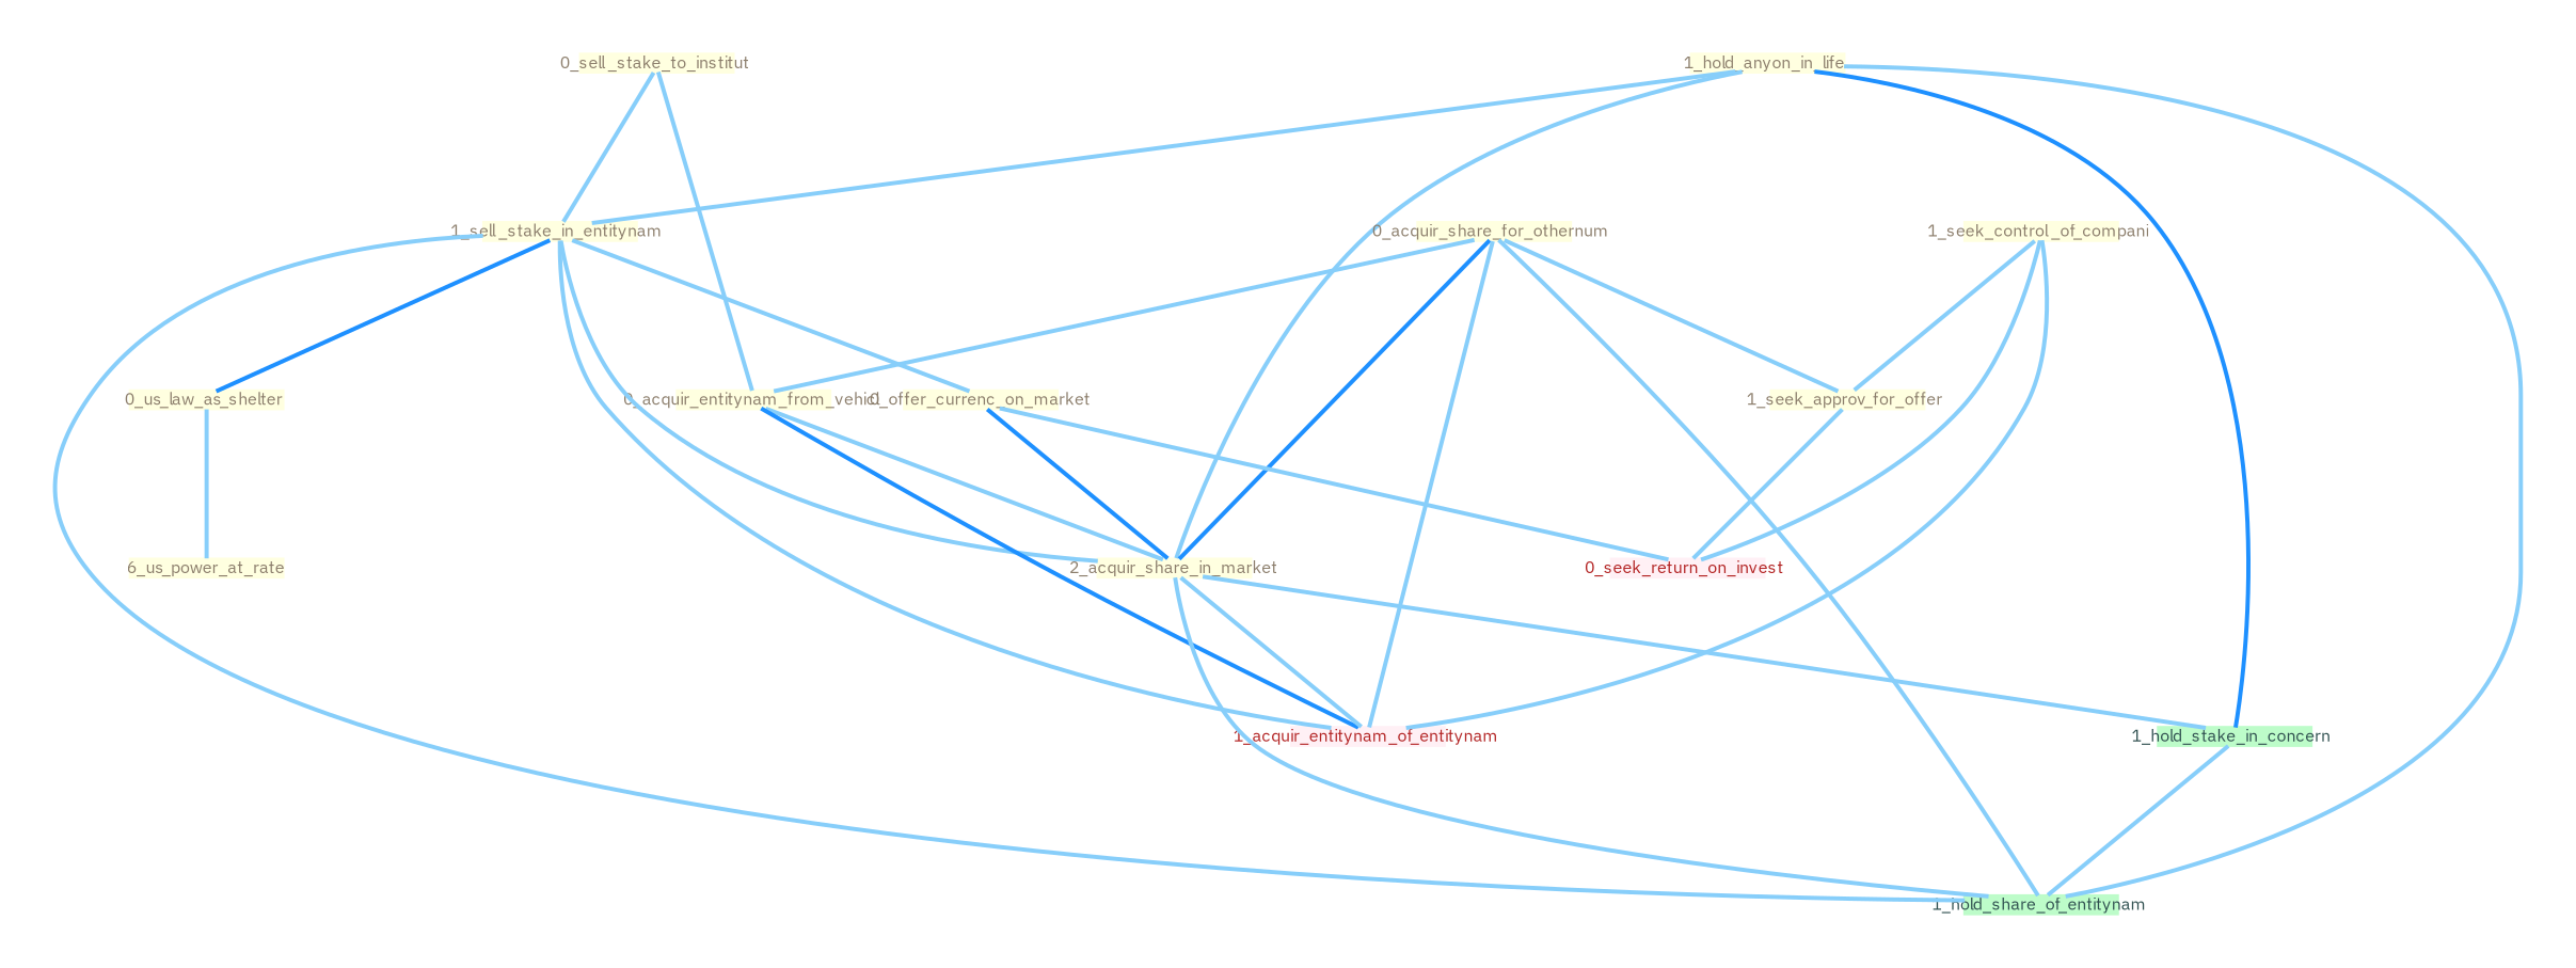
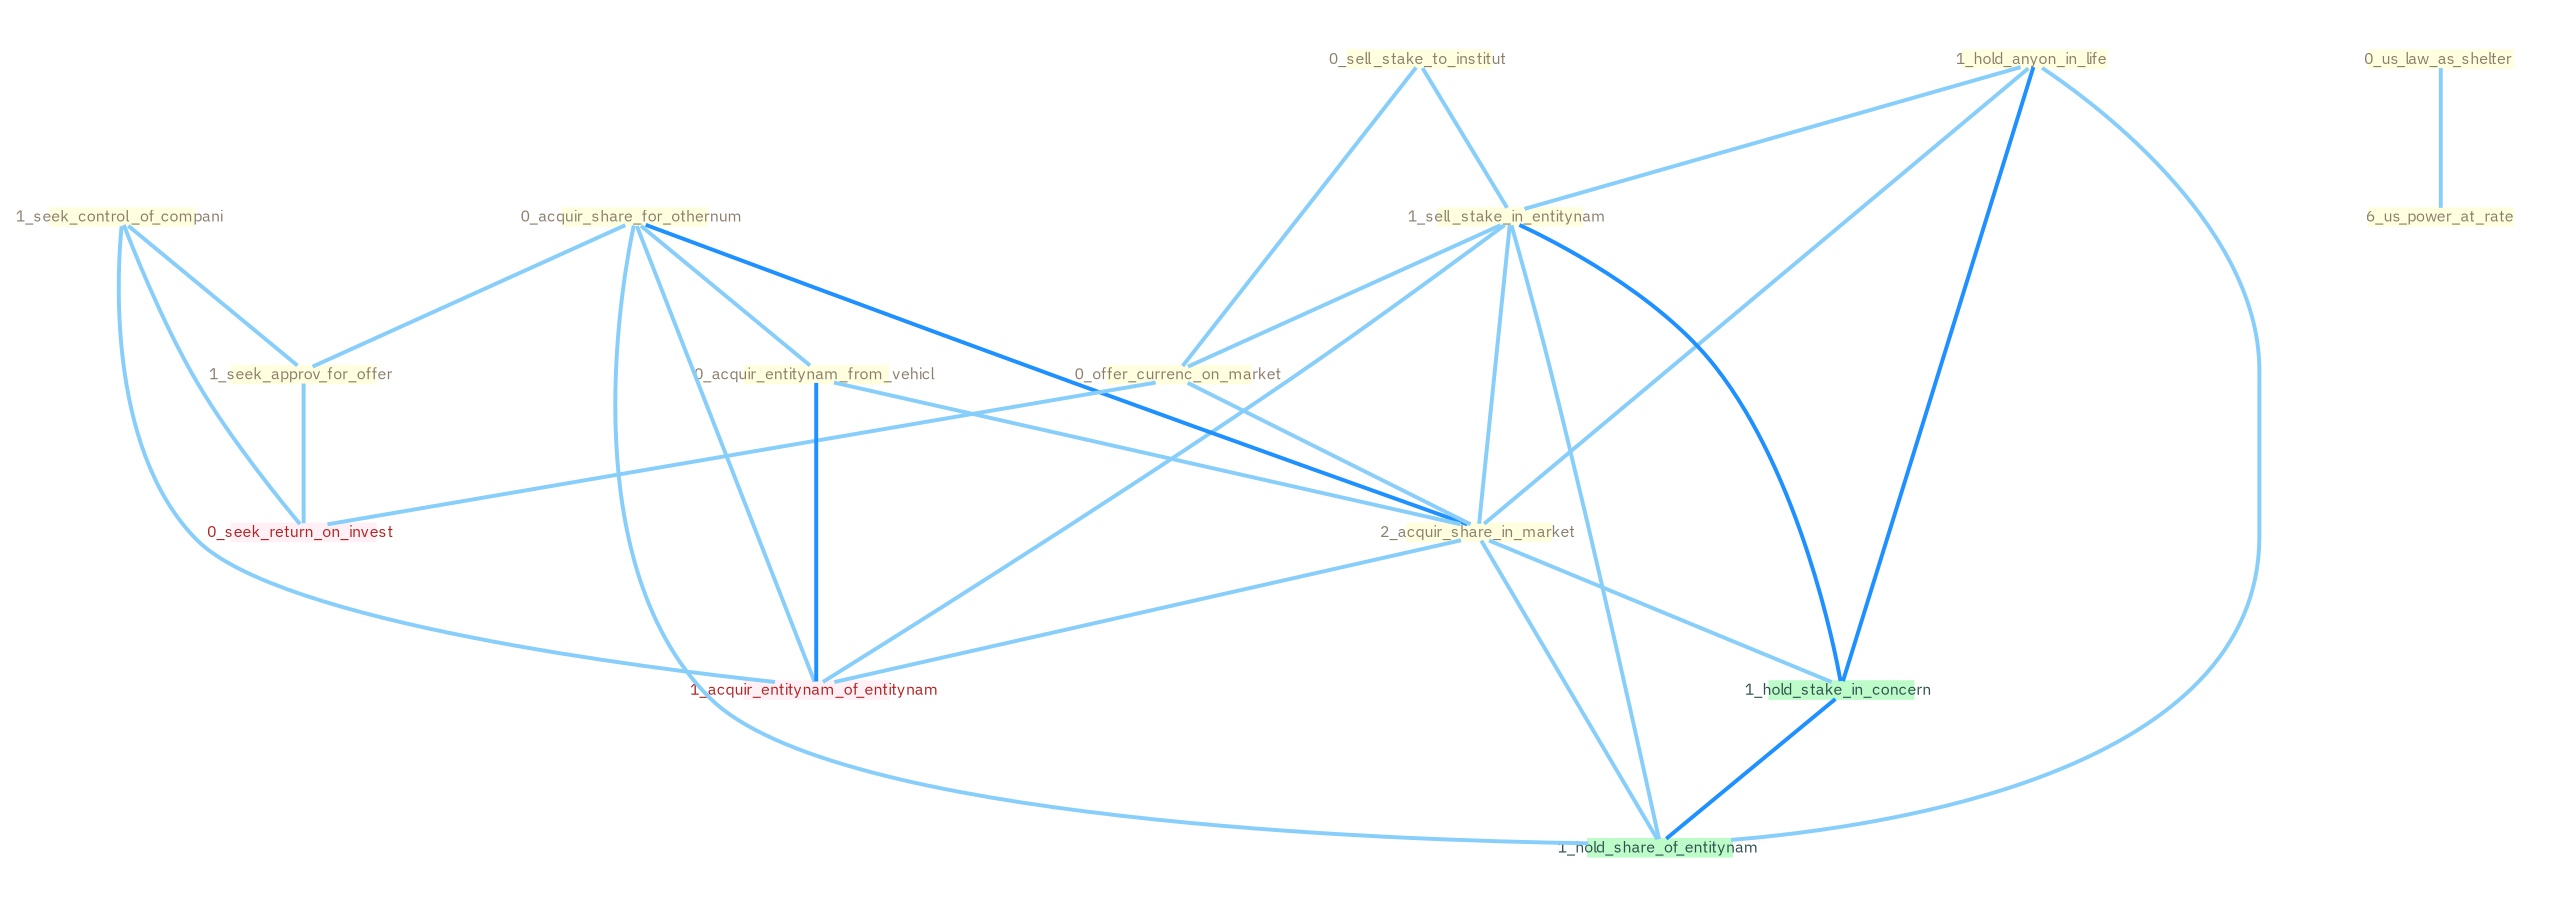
  graph {
    fontname="IBM Plex Sans"
    node [color="#ffffe0" fixedsize=true fontcolor="#8b7d6b" fontname="IBM Plex Sans" fontsize=4 shape=polygon style=filled]
    edge [color="#87cefa" fontname="IBM Plex Sans" w=1]
    "1_hold_anyon_in_life " [height=.06 width=.5]
    n2 [height=.06 label="0_sell_stake_to_institut" width=.5]
    "1_sell_stake_in_entitynam " [height=.06 width=.5]
    "0_us_law_as_shelter " [height=.06 width=.5]
    "0_acquir_share_for_othernum " [height=.06 width=.5]
    n6 [height=.06 label="0_offer_currenc_on_market" width=.5]
    "1_seek_control_of_compani " [height=.06 width=.5]
    "0_acquir_entitynam_from_vehicl " [height=.06 width=.5]
    n9 [height=.06 label="2_acquir_share_in_market" width=.5]
    n10 [height=.06 label="6_us_power_at_rate" width=.5]
    "1_seek_approv_for_offer " [height=.06 width=.5]
    "0_seek_return_on_invest " [color="#fff0f5" fontcolor="#b22222" height=.06 width=.5]
    "1_acquir_entitynam_of_entitynam " [color="#fff0f5" fontcolor="#b22222" height=.06 width=.5]
    "1_hold_stake_in_concern " [color="#BDFCC9" fontcolor="#2f4f4f" height=.06 width=.5]
    "1_hold_share_of_entitynam " [color="#BDFCC9" fontcolor="#2f4f4f" height=.06 width=.5]
    subgraph sub_1 {
      "1_hold_anyon_in_life "
      n2
      "1_sell_stake_in_entitynam "
      "0_us_law_as_shelter "
      "0_acquir_share_for_othernum "
      n6
      "1_seek_control_of_compani "
      "0_acquir_entitynam_from_vehicl "
      n9
      n10
      "1_seek_approv_for_offer "
    }
    subgraph sub_2 {
      "0_seek_return_on_invest "
      "1_acquir_entitynam_of_entitynam "
    }
    "1_hold_anyon_in_life " -- "1_sell_stake_in_entitynam "
    "1_hold_anyon_in_life " -- n9
    "1_hold_anyon_in_life " -- "1_hold_stake_in_concern " [color="#1e90ff" w=2]
    "1_hold_anyon_in_life " -- "1_hold_share_of_entitynam "
    n2 -- "1_sell_stake_in_entitynam "
-   n2 -- "0_acquir_entitynam_from_vehicl "
+   n2 -- n6
    "1_sell_stake_in_entitynam " -- n6
    "1_sell_stake_in_entitynam " -- n9
    "1_sell_stake_in_entitynam " -- "1_acquir_entitynam_of_entitynam "
-   "1_sell_stake_in_entitynam " -- "0_us_law_as_shelter " [color="#1e90ff" w=2]
+   "1_sell_stake_in_entitynam " -- "1_hold_stake_in_concern " [color="#1e90ff" w=2]
    "1_sell_stake_in_entitynam " -- "1_hold_share_of_entitynam "
    "0_us_law_as_shelter " -- n10
    "0_acquir_share_for_othernum " -- "0_acquir_entitynam_from_vehicl "
    "0_acquir_share_for_othernum " -- n9 [color="#1e90ff" w=2]
    "0_acquir_share_for_othernum " -- "1_seek_approv_for_offer "
    "0_acquir_share_for_othernum " -- "1_acquir_entitynam_of_entitynam "
    "0_acquir_share_for_othernum " -- "1_hold_share_of_entitynam "
-   n6 -- n9 [color="#1e90ff"]
+   n6 -- n9
    n6 -- "0_seek_return_on_invest "
    "1_seek_control_of_compani " -- "1_seek_approv_for_offer "
    "1_seek_control_of_compani " -- "0_seek_return_on_invest "
    "1_seek_control_of_compani " -- "1_acquir_entitynam_of_entitynam "
    "0_acquir_entitynam_from_vehicl " -- n9
    "0_acquir_entitynam_from_vehicl " -- "1_acquir_entitynam_of_entitynam " [color="#1e90ff" w=2]
    n9 -- "1_acquir_entitynam_of_entitynam "
    n9 -- "1_hold_stake_in_concern "
    n9 -- "1_hold_share_of_entitynam "
    "1_seek_approv_for_offer " -- "0_seek_return_on_invest "
-   "1_hold_stake_in_concern " -- "1_hold_share_of_entitynam "
+   "1_hold_stake_in_concern " -- "1_hold_share_of_entitynam " [color="#1e90ff"]
  }
